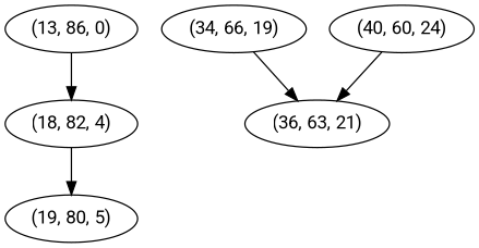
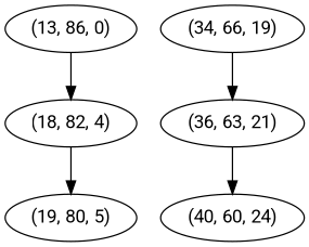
  digraph {
    fontname=Roboto
    node [fontname=Roboto]
    edge [fontname=Roboto]
    "(13, 86, 0)"
    "(18, 82, 4)"
    "(19, 80, 5)"
    "(34, 66, 19)"
    "(36, 63, 21)"
    "(40, 60, 24)"
    "(13, 86, 0)" -> "(18, 82, 4)"
    "(18, 82, 4)" -> "(19, 80, 5)"
    "(34, 66, 19)" -> "(36, 63, 21)"
-   "(40, 60, 24)" -> "(36, 63, 21)"
+   "(36, 63, 21)" -> "(40, 60, 24)"
  }
